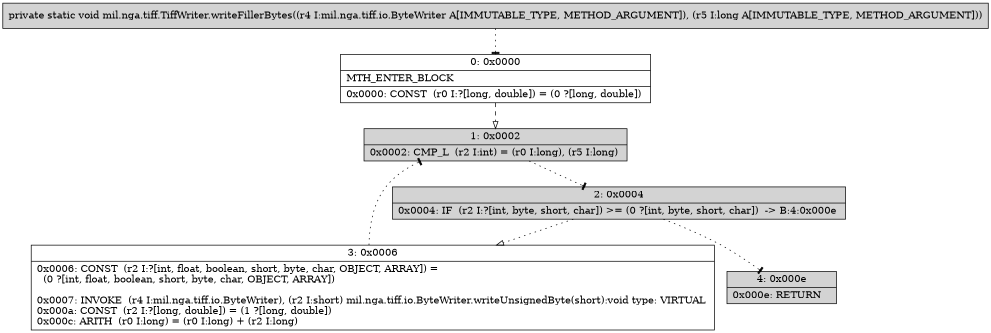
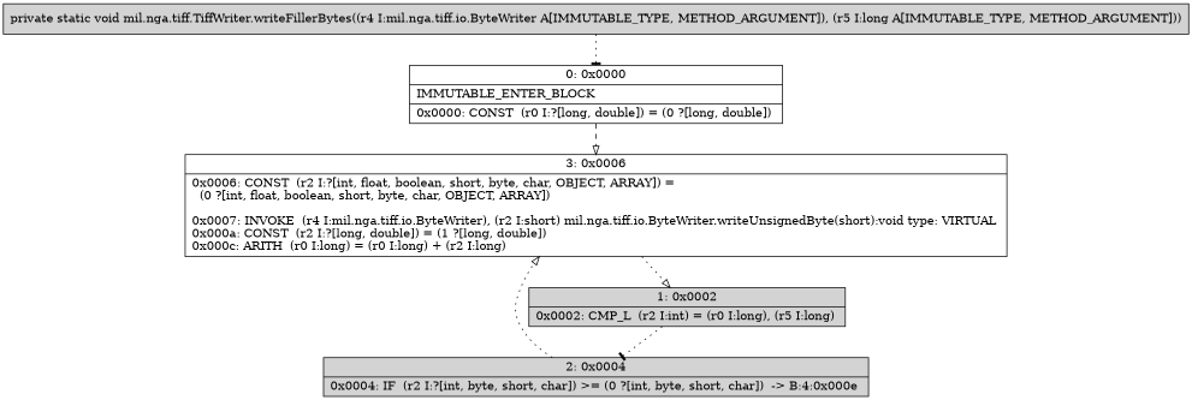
  digraph {
    node [fillcolor=lightgrey shape=record style=filled]
    edge [arrowhead=onormal style=dotted]
-   n1 [fillcolor=white label="{0\:\ 0x0000|MTH_ENTER_BLOCK\l|0x0000: CONST  (r0 I:?[long, double]) = (0 ?[long, double]) \l}"]
+   n1 [fillcolor=white label="{0\:\ 0x0000|IMMUTABLE_ENTER_BLOCK\l|0x0000: CONST  (r0 I:?[long, double]) = (0 ?[long, double]) \l}"]
    n2 [label="{1\:\ 0x0002|0x0002: CMP_L  (r2 I:int) = (r0 I:long), (r5 I:long) \l}"]
    n3 [label="{2\:\ 0x0004|0x0004: IF  (r2 I:?[int, byte, short, char]) \>= (0 ?[int, byte, short, char])  \-\> B:4:0x000e \l}"]
    n4 [fillcolor=white label="{3\:\ 0x0006|0x0006: CONST  (r2 I:?[int, float, boolean, short, byte, char, OBJECT, ARRAY]) = \l  (0 ?[int, float, boolean, short, byte, char, OBJECT, ARRAY])\l \l0x0007: INVOKE  (r4 I:mil.nga.tiff.io.ByteWriter), (r2 I:short) mil.nga.tiff.io.ByteWriter.writeUnsignedByte(short):void type: VIRTUAL \l0x000a: CONST  (r2 I:?[long, double]) = (1 ?[long, double]) \l0x000c: ARITH  (r0 I:long) = (r0 I:long) + (r2 I:long) \l}"]
-   n5 [label="{4\:\ 0x000e|0x000e: RETURN   \l}"]
    n6 [label="{private static void mil.nga.tiff.TiffWriter.writeFillerBytes((r4 I:mil.nga.tiff.io.ByteWriter A[IMMUTABLE_TYPE, METHOD_ARGUMENT]), (r5 I:long A[IMMUTABLE_TYPE, METHOD_ARGUMENT])) }"]
-   n1 -> n2 [style=dashed]
+   n1 -> n4 [style=dashed]
    n2 -> n3 [arrowhead=tee]
    n3 -> n4
-   n3 -> n5 [arrowhead=tee]
-   n4 -> n2 [arrowhead=tee]
+   n4 -> n2
    n6 -> n1 [arrowhead=tee]
  }
